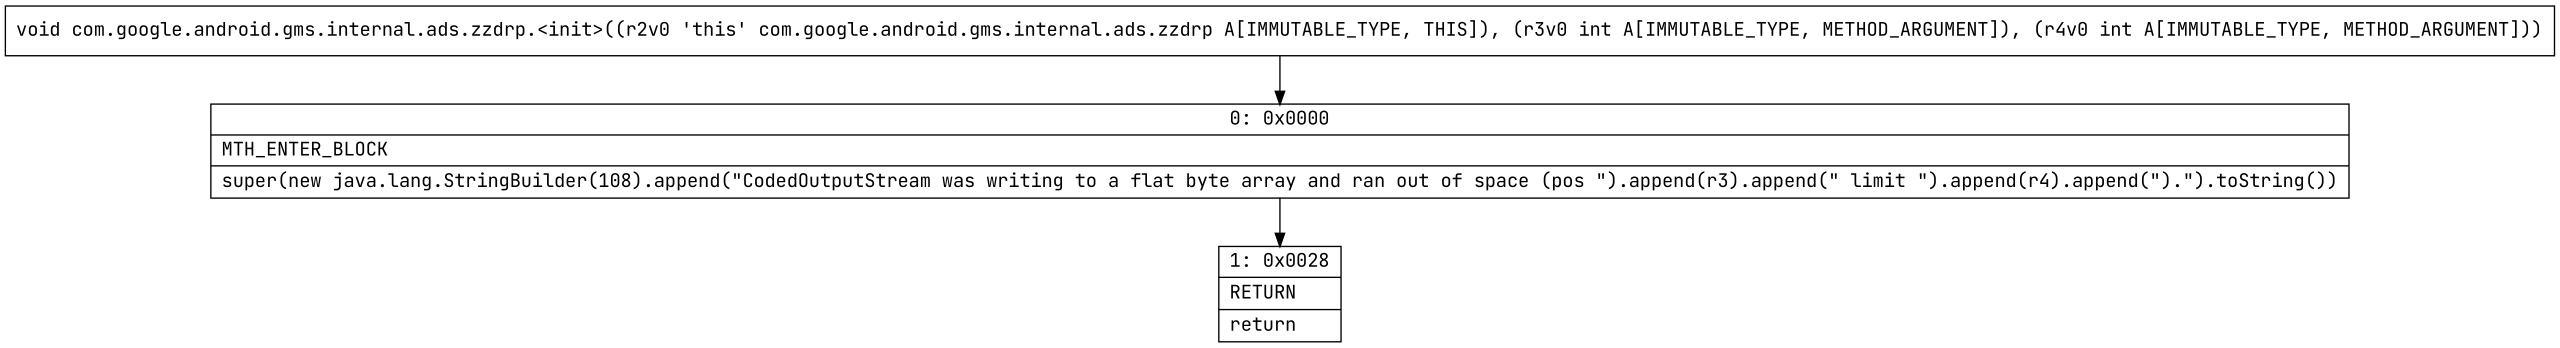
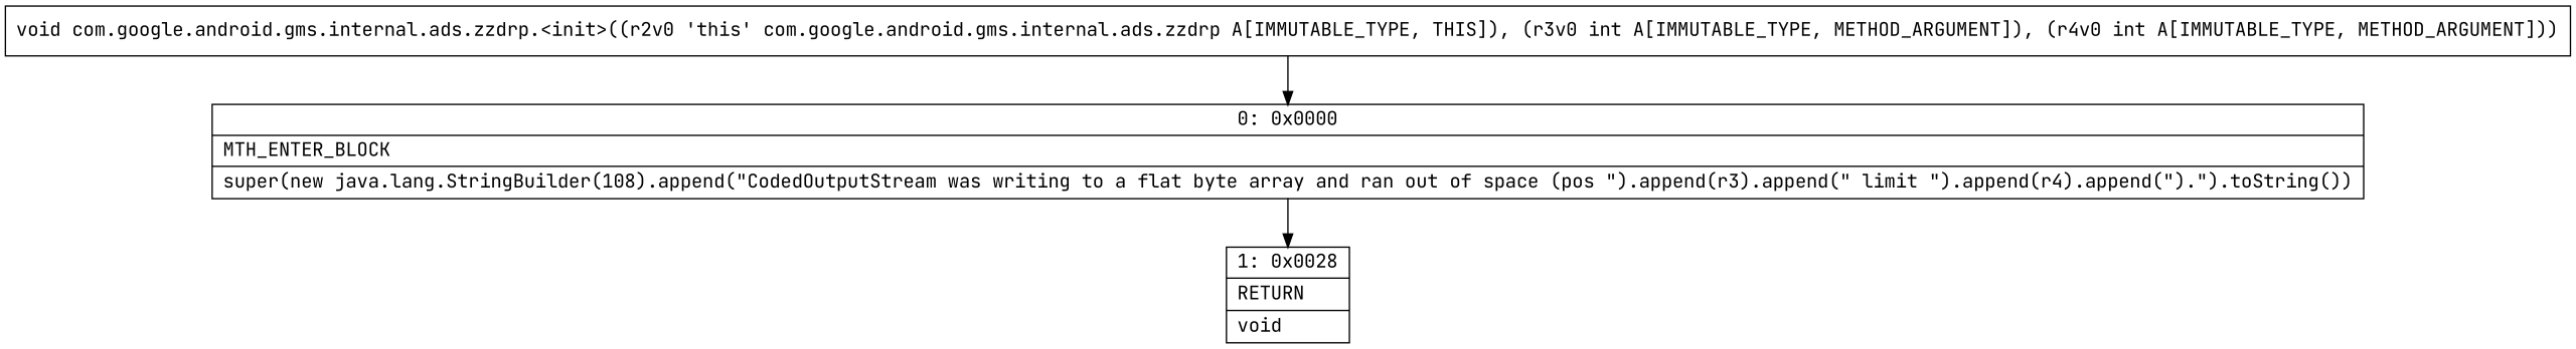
  digraph {
    fontname="JetBrains Mono"
    node [shape=record fontname="JetBrains Mono"]
    edge [fontname="JetBrains Mono"]
    n1 [label="{0\:\ 0x0000|MTH_ENTER_BLOCK\l|super(new java.lang.StringBuilder(108).append(\"CodedOutputStream was writing to a flat byte array and ran out of space (pos \").append(r3).append(\" limit \").append(r4).append(\").\").toString())\l}"]
-   n2 [label="{1\:\ 0x0028|RETURN\l|return\l}"]
+   n2 [label="{1\:\ 0x0028|RETURN\l|void\l}"]
    n3 [label="{void com.google.android.gms.internal.ads.zzdrp.\<init\>((r2v0 'this' com.google.android.gms.internal.ads.zzdrp A[IMMUTABLE_TYPE, THIS]), (r3v0 int A[IMMUTABLE_TYPE, METHOD_ARGUMENT]), (r4v0 int A[IMMUTABLE_TYPE, METHOD_ARGUMENT])) }"]
    n1 -> n2
    n3 -> n1
  }
